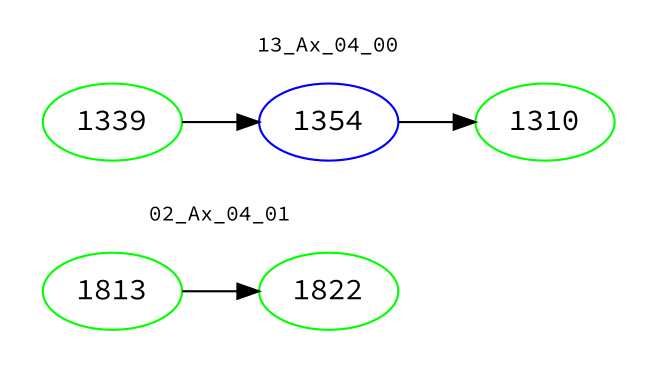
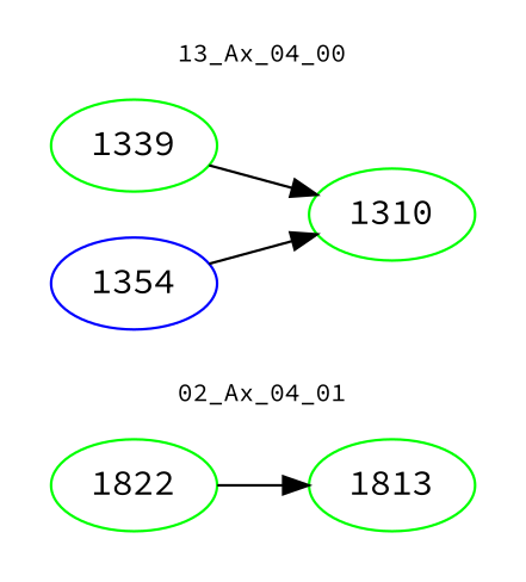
  digraph {
    fontname="Source Code Pro"
    rankdir=LR
    node [color=green fontname="Source Code Pro"]
    edge [color=black fontname="Source Code Pro"]
    n1 [label=1822]
    n2 [label=1813]
    n3 [label=1339]
    n4 [label=1310]
    n5 [color=blue label=1354]
    subgraph cluster_1 {
      color=white
      fontsize=10
      label="02_Ax_04_01"
      n1
      n2
    }
    subgraph cluster_2 {
      color=white
      fontsize=10
      label="13_Ax_04_00"
      n3
      n4
      n5
    }
-   n2 -> n1
-   n3 -> n5
+   n1 -> n2
+   n3 -> n4
    n5 -> n4
  }
